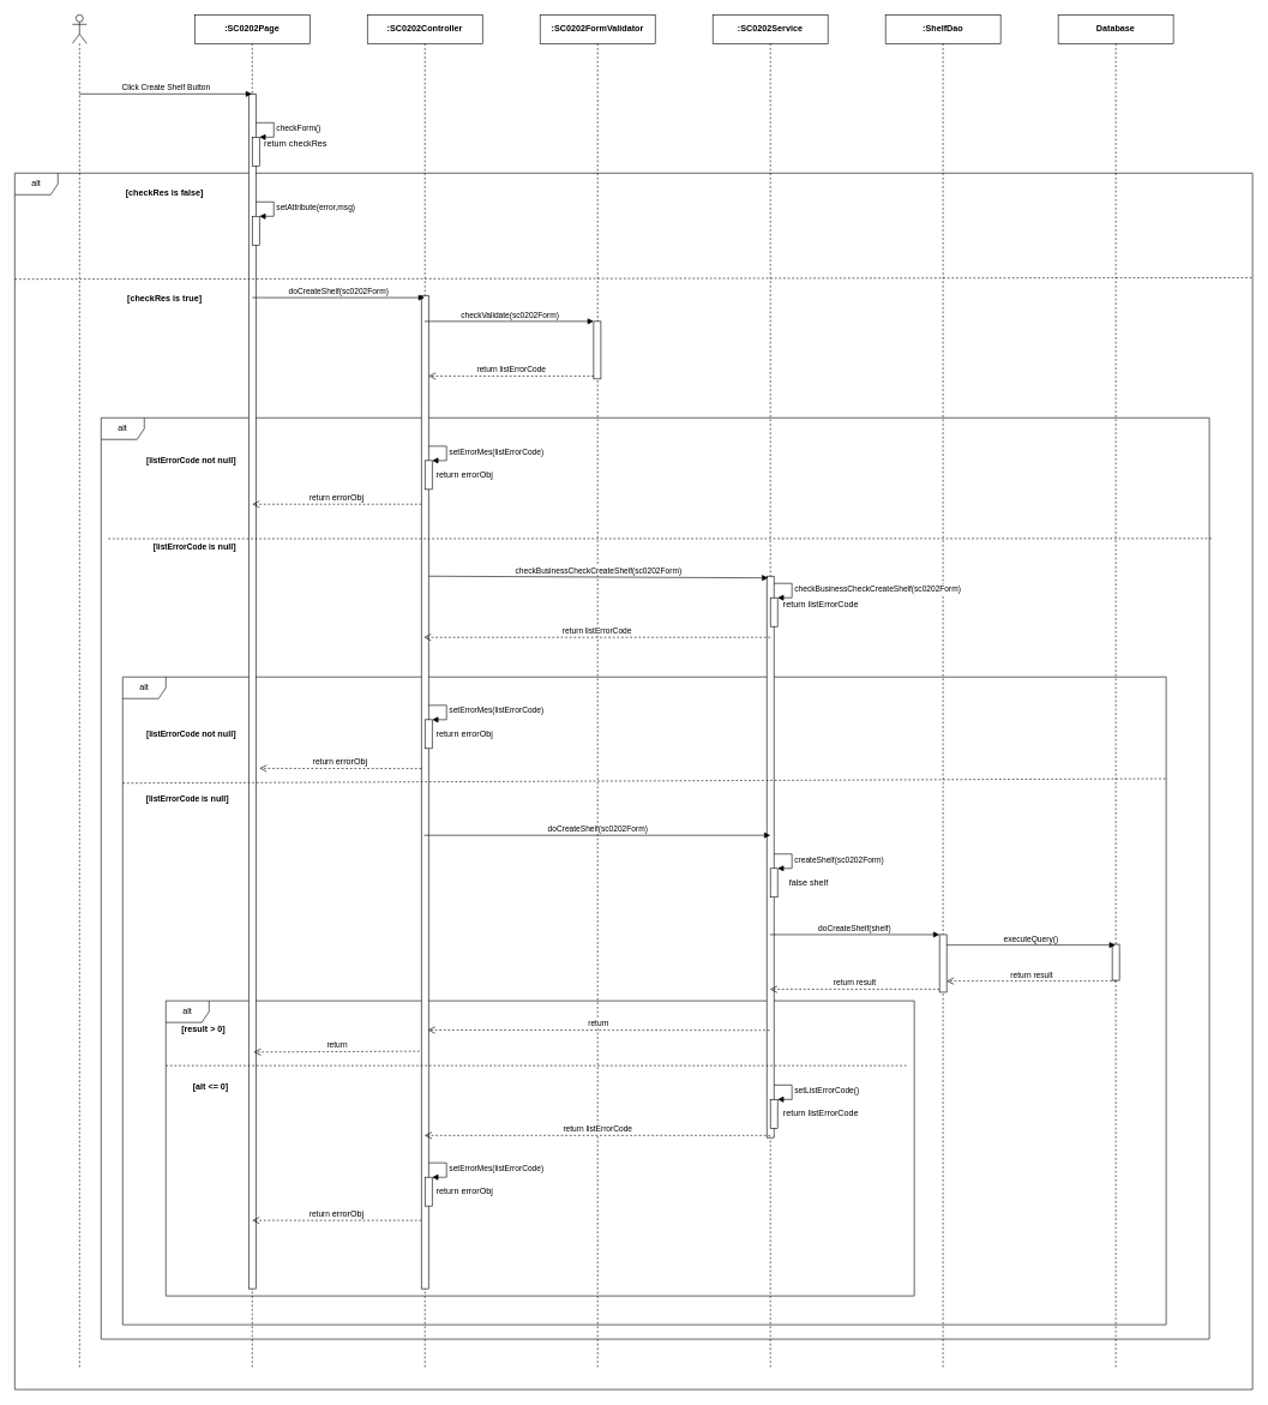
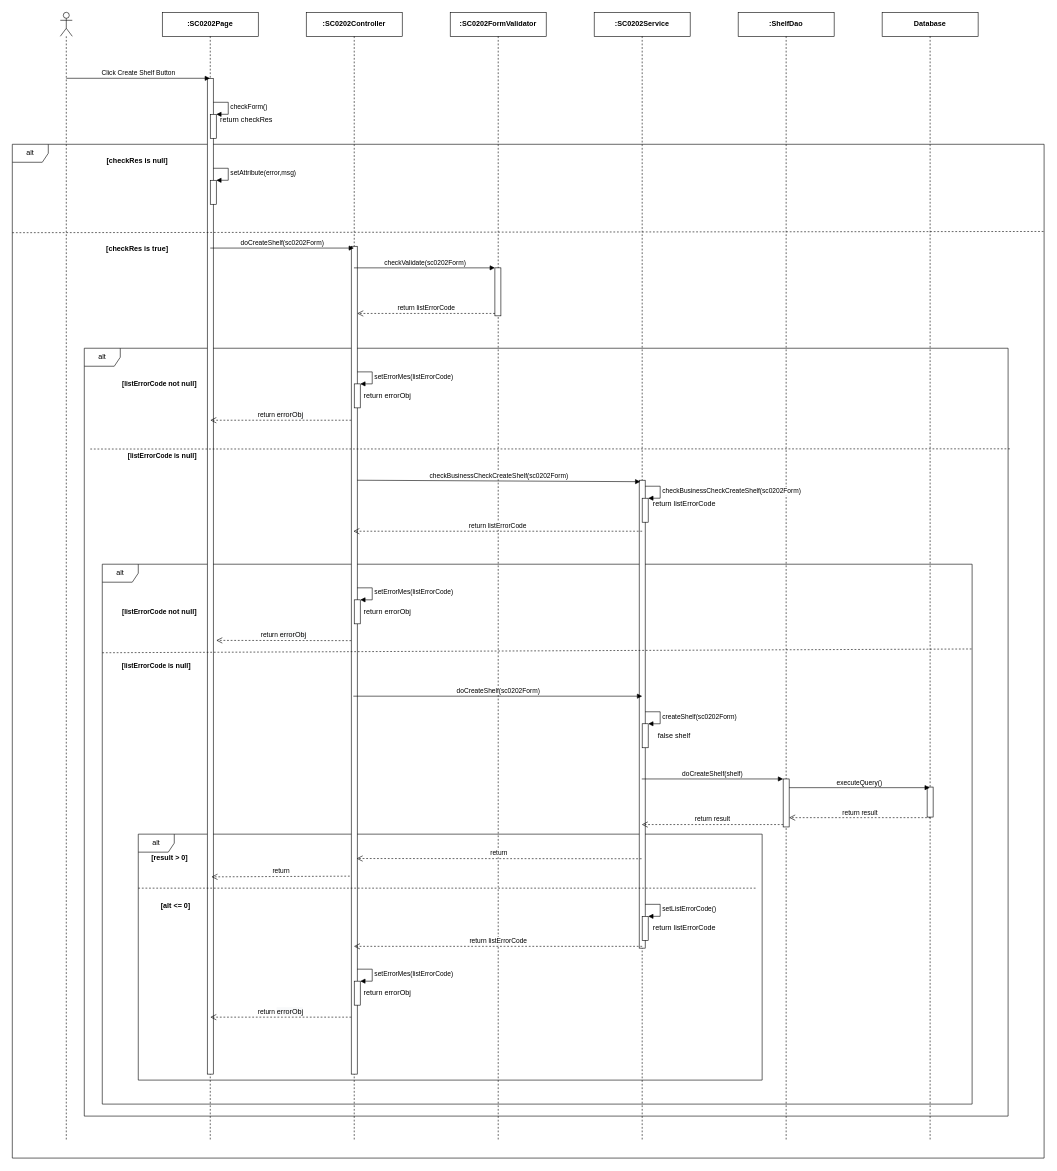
  <mxCell id="0" />
  <mxCell id="1" parent="0" />
  <mxCell id="2" value="alt" style="shape=umlFrame;whiteSpace=wrap;html=1;" parent="1" vertex="1"><mxGeometry x="230" y="1390" width="1040" height="410" as="geometry" /></mxCell>
  <mxCell id="3" value="alt" style="shape=umlFrame;whiteSpace=wrap;html=1;" parent="1" vertex="1"><mxGeometry x="20" y="240" width="1720" height="1690" as="geometry" /></mxCell>
  <mxCell id="4" value="alt" style="shape=umlFrame;whiteSpace=wrap;html=1;" parent="1" vertex="1"><mxGeometry x="140" y="580" width="1540" height="1280" as="geometry" /></mxCell>
  <mxCell id="5" value="alt" style="shape=umlFrame;whiteSpace=wrap;html=1;" parent="1" vertex="1"><mxGeometry x="170" y="940" width="1450" height="900" as="geometry" /></mxCell>
  <mxCell id="6" value="" style="shape=umlLifeline;participant=umlActor;perimeter=lifelinePerimeter;whiteSpace=wrap;html=1;container=1;collapsible=0;recursiveResize=0;verticalAlign=top;spacingTop=36;outlineConnect=0;" parent="1" vertex="1"><mxGeometry x="100" y="20" width="20" height="1880" as="geometry" /></mxCell>
  <mxCell id="7" value="&lt;b&gt;:SC0202Page&lt;/b&gt;" style="shape=umlLifeline;perimeter=lifelinePerimeter;whiteSpace=wrap;html=1;container=1;collapsible=0;recursiveResize=0;outlineConnect=0;" parent="1" vertex="1"><mxGeometry x="270" y="20" width="160" height="1880" as="geometry" /></mxCell>
  <mxCell id="8" value="" style="html=1;points=[];perimeter=orthogonalPerimeter;" parent="7" vertex="1"><mxGeometry x="75" y="110" width="10" height="1660" as="geometry" /></mxCell>
  <mxCell id="9" value="&lt;b&gt;:ShelfDao&lt;/b&gt;" style="shape=umlLifeline;perimeter=lifelinePerimeter;whiteSpace=wrap;html=1;container=1;collapsible=0;recursiveResize=0;outlineConnect=0;" parent="1" vertex="1"><mxGeometry x="1230" y="20" width="160" height="1880" as="geometry" /></mxCell>
  <mxCell id="10" value="&lt;b&gt;:&lt;/b&gt;&lt;b&gt;SC0202&lt;/b&gt;&lt;b&gt;Service&lt;/b&gt;" style="shape=umlLifeline;perimeter=lifelinePerimeter;whiteSpace=wrap;html=1;container=1;collapsible=0;recursiveResize=0;outlineConnect=0;" parent="1" vertex="1"><mxGeometry x="990" y="20" width="160" height="1880" as="geometry" /></mxCell>
  <mxCell id="11" value="" style="html=1;points=[];perimeter=orthogonalPerimeter;" parent="10" vertex="1"><mxGeometry x="75" y="780" width="10" height="780" as="geometry" /></mxCell>
  <mxCell id="12" value="&lt;b&gt;:SC0202FormValidator&lt;/b&gt;" style="shape=umlLifeline;perimeter=lifelinePerimeter;whiteSpace=wrap;html=1;container=1;collapsible=0;recursiveResize=0;outlineConnect=0;" parent="1" vertex="1"><mxGeometry x="750" y="20" width="160" height="1880" as="geometry" /></mxCell>
  <mxCell id="13" value="&lt;b&gt;:SC0202Controller&lt;/b&gt;" style="shape=umlLifeline;perimeter=lifelinePerimeter;whiteSpace=wrap;html=1;container=1;collapsible=0;recursiveResize=0;outlineConnect=0;" parent="1" vertex="1"><mxGeometry x="510" y="20" width="160" height="1880" as="geometry" /></mxCell>
  <mxCell id="14" value="" style="html=1;points=[];perimeter=orthogonalPerimeter;" parent="13" vertex="1"><mxGeometry x="75" y="390" width="10" height="1380" as="geometry" /></mxCell>
  <mxCell id="15" value="Click Create Shelf Button" style="html=1;verticalAlign=bottom;endArrow=block;" parent="1" target="7" edge="1"><mxGeometry width="80" relative="1" as="geometry"><mxPoint x="110" y="130" as="sourcePoint" /><mxPoint x="190" y="130" as="targetPoint" /></mxGeometry></mxCell>
  <mxCell id="16" value="doCreateShelf(sc0202Form)" style="html=1;verticalAlign=bottom;endArrow=block;" parent="1" edge="1"><mxGeometry width="80" relative="1" as="geometry"><mxPoint x="350" y="413" as="sourcePoint" /><mxPoint x="589.5" y="413" as="targetPoint" /></mxGeometry></mxCell>
  <mxCell id="17" value="" style="html=1;points=[];perimeter=orthogonalPerimeter;" parent="1" vertex="1"><mxGeometry x="824.5" y="446" width="10" height="80" as="geometry" /></mxCell>
  <mxCell id="18" value="checkValidate(sc0202Form)" style="html=1;verticalAlign=bottom;endArrow=block;entryX=0;entryY=0;" parent="1" target="17" edge="1"><mxGeometry relative="1" as="geometry"><mxPoint x="589.5" y="446" as="sourcePoint" /></mxGeometry></mxCell>
  <mxCell id="19" value="return listErrorCode" style="html=1;verticalAlign=bottom;endArrow=open;dashed=1;endSize=8;exitX=0;exitY=0.95;" parent="1" source="17" edge="1"><mxGeometry relative="1" as="geometry"><mxPoint x="595" y="522" as="targetPoint" /></mxGeometry></mxCell>
  <mxCell id="20" value="checkBusinessCheckCreateShelf(sc0202Form)" style="html=1;verticalAlign=bottom;endArrow=block;entryX=0.188;entryY=0.015;entryDx=0;entryDy=0;entryPerimeter=0;" parent="1" edge="1"><mxGeometry relative="1" as="geometry"><mxPoint x="595" y="800" as="sourcePoint" /><mxPoint x="1066.88" y="802.45" as="targetPoint" /></mxGeometry></mxCell>
  <mxCell id="21" value="return listErrorCode" style="html=1;verticalAlign=bottom;endArrow=open;dashed=1;endSize=8;" parent="1" edge="1"><mxGeometry relative="1" as="geometry"><mxPoint x="588.5" y="885" as="targetPoint" /><mxPoint x="1070" y="885" as="sourcePoint" /></mxGeometry></mxCell>
  <mxCell id="22" value="doCreateShelf(sc0202Form)" style="html=1;verticalAlign=bottom;endArrow=block;" parent="1" edge="1"><mxGeometry relative="1" as="geometry"><mxPoint x="588.5" y="1160" as="sourcePoint" /><mxPoint x="1070" y="1160" as="targetPoint" /></mxGeometry></mxCell>
  <mxCell id="23" value="" style="html=1;points=[];perimeter=orthogonalPerimeter;" parent="1" vertex="1"><mxGeometry x="1070" y="830" width="10" height="40" as="geometry" /></mxCell>
  <mxCell id="24" value="&lt;span style=&quot;text-align: center&quot;&gt;checkBusinessCheckCreate&lt;/span&gt;&lt;span style=&quot;text-align: center&quot;&gt;Shelf&lt;/span&gt;&lt;span style=&quot;text-align: center&quot;&gt;(sc0202Form)&lt;/span&gt;" style="edgeStyle=orthogonalEdgeStyle;html=1;align=left;spacingLeft=2;endArrow=block;rounded=0;entryX=1;entryY=0;" parent="1" target="23" edge="1"><mxGeometry relative="1" as="geometry"><mxPoint x="1075" y="810" as="sourcePoint" /><Array as="points"><mxPoint x="1100" y="810" /></Array></mxGeometry></mxCell>
  <mxCell id="25" value="return listErrorCode" style="text;html=1;align=center;verticalAlign=middle;resizable=0;points=[];autosize=1;" parent="1" vertex="1"><mxGeometry x="1080" y="830" width="120" height="20" as="geometry" /></mxCell>
  <mxCell id="26" value="" style="html=1;points=[];perimeter=orthogonalPerimeter;" parent="1" vertex="1"><mxGeometry x="1070" y="1206" width="10" height="40" as="geometry" /></mxCell>
  <mxCell id="27" value="create&lt;span style=&quot;text-align: center&quot;&gt;Shelf&lt;/span&gt;(&lt;span style=&quot;text-align: center&quot;&gt;sc0202Form&lt;/span&gt;)" style="edgeStyle=orthogonalEdgeStyle;html=1;align=left;spacingLeft=2;endArrow=block;rounded=0;entryX=1;entryY=0;" parent="1" target="26" edge="1"><mxGeometry relative="1" as="geometry"><mxPoint x="1075" y="1186" as="sourcePoint" /><Array as="points"><mxPoint x="1100" y="1186" /></Array></mxGeometry></mxCell>
  <mxCell id="28" value="false shelf" style="text;html=1;align=center;verticalAlign=middle;resizable=0;points=[];autosize=1;" parent="1" vertex="1"><mxGeometry x="1083" y="1216" width="80" height="20" as="geometry" /></mxCell>
  <mxCell id="29" value="" style="html=1;points=[];perimeter=orthogonalPerimeter;" parent="1" vertex="1"><mxGeometry x="1305" y="1298" width="10" height="80" as="geometry" /></mxCell>
  <mxCell id="30" value="doCreateShelf(shelf)" style="html=1;verticalAlign=bottom;endArrow=block;entryX=0;entryY=0;" parent="1" target="29" edge="1"><mxGeometry relative="1" as="geometry"><mxPoint x="1069.324" y="1298" as="sourcePoint" /></mxGeometry></mxCell>
  <mxCell id="31" value="return result" style="html=1;verticalAlign=bottom;endArrow=open;dashed=1;endSize=8;exitX=0;exitY=0.95;" parent="1" source="29" edge="1"><mxGeometry relative="1" as="geometry"><mxPoint x="1069.324" y="1374" as="targetPoint" /></mxGeometry></mxCell>
  <mxCell id="32" value="" style="html=1;points=[];perimeter=orthogonalPerimeter;" parent="1" vertex="1"><mxGeometry x="350" y="190" width="10" height="40" as="geometry" /></mxCell>
  <mxCell id="33" value="checkForm()" style="edgeStyle=orthogonalEdgeStyle;html=1;align=left;spacingLeft=2;endArrow=block;rounded=0;entryX=1;entryY=0;" parent="1" target="32" edge="1"><mxGeometry relative="1" as="geometry"><mxPoint x="355" y="170" as="sourcePoint" /><Array as="points"><mxPoint x="380" y="170" /></Array></mxGeometry></mxCell>
  <mxCell id="34" value="return checkRes" style="text;html=1;align=center;verticalAlign=middle;resizable=0;points=[];autosize=1;" parent="1" vertex="1"><mxGeometry x="360" y="190" width="100" height="20" as="geometry" /></mxCell>
- <mxCell id="35" value="&lt;b&gt;[checkRes is false]&lt;/b&gt;" style="text;html=1;align=center;verticalAlign=middle;resizable=0;points=[];autosize=1;" parent="1" vertex="1"><mxGeometry x="167.5" y="258" width="120" height="20" as="geometry" /></mxCell>
+ <mxCell id="35" value="&lt;b&gt;[checkRes is null]&lt;/b&gt;" style="text;html=1;align=center;verticalAlign=middle;resizable=0;points=[];autosize=1;" parent="1" vertex="1"><mxGeometry x="167.5" y="258" width="120" height="20" as="geometry" /></mxCell>
  <mxCell id="36" value="" style="html=1;points=[];perimeter=orthogonalPerimeter;" parent="1" vertex="1"><mxGeometry x="350" y="300" width="10" height="40" as="geometry" /></mxCell>
  <mxCell id="37" value="setAttribute(error,msg)" style="edgeStyle=orthogonalEdgeStyle;html=1;align=left;spacingLeft=2;endArrow=block;rounded=0;entryX=1;entryY=0;" parent="1" target="36" edge="1"><mxGeometry relative="1" as="geometry"><mxPoint x="355" y="280" as="sourcePoint" /><Array as="points"><mxPoint x="380" y="280" /></Array></mxGeometry></mxCell>
  <mxCell id="38" value="" style="endArrow=none;dashed=1;html=1;exitX=0;exitY=0.126;exitDx=0;exitDy=0;exitPerimeter=0;entryX=1;entryY=0.086;entryDx=0;entryDy=0;entryPerimeter=0;" parent="1" edge="1" target="3"><mxGeometry width="50" height="50" relative="1" as="geometry"><mxPoint x="20" y="387.36" as="sourcePoint" /><mxPoint x="1435.64" y="386" as="targetPoint" /></mxGeometry></mxCell>
  <mxCell id="39" value="&lt;b&gt;[checkRes is true]&lt;/b&gt;" style="text;html=1;align=center;verticalAlign=middle;resizable=0;points=[];autosize=1;" parent="1" vertex="1"><mxGeometry x="167.5" y="404" width="120" height="20" as="geometry" /></mxCell>
  <mxCell id="40" value="&lt;b&gt;&lt;span style=&quot;font-size: 11px ; background-color: rgb(255 , 255 , 255)&quot;&gt;[listErrorCode&amp;nbsp;&lt;/span&gt;not null]&lt;/b&gt;" style="text;html=1;align=center;verticalAlign=middle;resizable=0;points=[];autosize=1;" parent="1" vertex="1"><mxGeometry x="195" y="629.41" width="140" height="20" as="geometry" /></mxCell>
  <mxCell id="41" value="" style="html=1;points=[];perimeter=orthogonalPerimeter;" parent="1" vertex="1"><mxGeometry x="590" y="639.41" width="10" height="40" as="geometry" /></mxCell>
  <mxCell id="42" value="setErrorMes(listErrorCode)" style="edgeStyle=orthogonalEdgeStyle;html=1;align=left;spacingLeft=2;endArrow=block;rounded=0;entryX=1;entryY=0;" parent="1" target="41" edge="1"><mxGeometry relative="1" as="geometry"><mxPoint x="595" y="619.41" as="sourcePoint" /><Array as="points"><mxPoint x="620" y="619.41" /></Array></mxGeometry></mxCell>
  <mxCell id="43" value="return&amp;nbsp;&lt;span style=&quot;font-size: 12px ; background-color: rgb(248 , 249 , 250)&quot;&gt;errorObj&lt;/span&gt;" style="html=1;verticalAlign=bottom;endArrow=open;dashed=1;endSize=8;" parent="1" edge="1"><mxGeometry relative="1" as="geometry"><mxPoint x="585" y="700" as="sourcePoint" /><mxPoint x="350" y="700" as="targetPoint" /></mxGeometry></mxCell>
  <mxCell id="44" value="return errorObj" style="text;html=1;align=center;verticalAlign=middle;resizable=0;points=[];autosize=1;" parent="1" vertex="1"><mxGeometry x="600" y="649.41" width="90" height="20" as="geometry" /></mxCell>
  <mxCell id="45" value="&lt;b&gt;&lt;span style=&quot;font-size: 11px ; background-color: rgb(255 , 255 , 255)&quot;&gt;[listErrorCode&amp;nbsp;&lt;/span&gt;not null]&lt;/b&gt;" style="text;html=1;align=center;verticalAlign=middle;resizable=0;points=[];autosize=1;" parent="1" vertex="1"><mxGeometry x="195" y="1010" width="140" height="20" as="geometry" /></mxCell>
  <mxCell id="46" value="" style="html=1;points=[];perimeter=orthogonalPerimeter;" parent="1" vertex="1"><mxGeometry x="590" y="999.41" width="10" height="40" as="geometry" /></mxCell>
  <mxCell id="47" value="setErrorMes(listErrorCode)" style="edgeStyle=orthogonalEdgeStyle;html=1;align=left;spacingLeft=2;endArrow=block;rounded=0;entryX=1;entryY=0;" parent="1" target="46" edge="1"><mxGeometry relative="1" as="geometry"><mxPoint x="595" y="979.41" as="sourcePoint" /><Array as="points"><mxPoint x="620" y="979.41" /></Array></mxGeometry></mxCell>
  <mxCell id="48" value="return&amp;nbsp;&lt;span style=&quot;font-size: 12px ; background-color: rgb(248 , 249 , 250)&quot;&gt;errorObj&lt;/span&gt;" style="html=1;verticalAlign=bottom;endArrow=open;dashed=1;endSize=8;" parent="1" edge="1"><mxGeometry relative="1" as="geometry"><mxPoint x="585" y="1067.41" as="sourcePoint" /><mxPoint x="360" y="1067" as="targetPoint" /></mxGeometry></mxCell>
  <mxCell id="49" value="return errorObj" style="text;html=1;align=center;verticalAlign=middle;resizable=0;points=[];autosize=1;" parent="1" vertex="1"><mxGeometry x="600" y="1009.41" width="90" height="20" as="geometry" /></mxCell>
  <mxCell id="50" value="" style="html=1;points=[];perimeter=orthogonalPerimeter;" parent="1" vertex="1"><mxGeometry x="1070" y="1527" width="10" height="40" as="geometry" /></mxCell>
  <mxCell id="51" value="setListErrorCode()" style="edgeStyle=orthogonalEdgeStyle;html=1;align=left;spacingLeft=2;endArrow=block;rounded=0;entryX=1;entryY=0;" parent="1" target="50" edge="1"><mxGeometry relative="1" as="geometry"><mxPoint x="1075" y="1507" as="sourcePoint" /><Array as="points"><mxPoint x="1100" y="1507" /></Array></mxGeometry></mxCell>
  <mxCell id="52" value="return listErrorCode" style="text;html=1;align=center;verticalAlign=middle;resizable=0;points=[];autosize=1;" parent="1" vertex="1"><mxGeometry x="1080" y="1537" width="120" height="20" as="geometry" /></mxCell>
  <mxCell id="53" value="" style="html=1;points=[];perimeter=orthogonalPerimeter;" parent="1" vertex="1"><mxGeometry x="590" y="1635.06" width="10" height="40" as="geometry" /></mxCell>
  <mxCell id="54" value="setErrorMes(listErrorCode)" style="edgeStyle=orthogonalEdgeStyle;html=1;align=left;spacingLeft=2;endArrow=block;rounded=0;entryX=1;entryY=0;" parent="1" target="53" edge="1"><mxGeometry relative="1" as="geometry"><mxPoint x="595" y="1615.06" as="sourcePoint" /><Array as="points"><mxPoint x="620" y="1615.06" /></Array></mxGeometry></mxCell>
  <mxCell id="55" value="return&amp;nbsp;&lt;span style=&quot;font-size: 12px ; background-color: rgb(248 , 249 , 250)&quot;&gt;errorObj&lt;/span&gt;" style="html=1;verticalAlign=bottom;endArrow=open;dashed=1;endSize=8;" parent="1" edge="1"><mxGeometry relative="1" as="geometry"><mxPoint x="585" y="1695.06" as="sourcePoint" /><mxPoint x="350" y="1695.06" as="targetPoint" /></mxGeometry></mxCell>
  <mxCell id="56" value="return errorObj" style="text;html=1;align=center;verticalAlign=middle;resizable=0;points=[];autosize=1;" parent="1" vertex="1"><mxGeometry x="600" y="1645.06" width="90" height="20" as="geometry" /></mxCell>
  <mxCell id="57" value="return listErrorCode" style="html=1;verticalAlign=bottom;endArrow=open;dashed=1;endSize=8;" parent="1" edge="1"><mxGeometry relative="1" as="geometry"><mxPoint x="589.5" y="1577" as="targetPoint" /><mxPoint x="1070" y="1577" as="sourcePoint" /></mxGeometry></mxCell>
  <mxCell id="58" value="" style="endArrow=none;dashed=1;html=1;entryX=1.002;entryY=0.131;entryDx=0;entryDy=0;entryPerimeter=0;" parent="1" target="4" edge="1"><mxGeometry width="50" height="50" relative="1" as="geometry"><mxPoint x="150" y="748" as="sourcePoint" /><mxPoint x="790" y="739" as="targetPoint" /></mxGeometry></mxCell>
  <mxCell id="59" value="&lt;b&gt;&lt;span style=&quot;font-size: 11px ; background-color: rgb(255 , 255 , 255)&quot;&gt;[listErrorCode is&lt;/span&gt;&amp;nbsp;null]&lt;/b&gt;" style="text;html=1;align=center;verticalAlign=middle;resizable=0;points=[];autosize=1;" parent="1" vertex="1"><mxGeometry x="205" y="750" width="130" height="20" as="geometry" /></mxCell>
  <mxCell id="60" value="&lt;b&gt;&lt;span style=&quot;font-size: 11px ; background-color: rgb(255 , 255 , 255)&quot;&gt;[listErrorCode is&lt;/span&gt;&amp;nbsp;null]&lt;/b&gt;" style="text;html=1;align=center;verticalAlign=middle;resizable=0;points=[];autosize=1;" parent="1" vertex="1"><mxGeometry x="195" y="1100" width="130" height="20" as="geometry" /></mxCell>
  <mxCell id="61" value="" style="endArrow=none;dashed=1;html=1;exitX=0;exitY=0.164;exitDx=0;exitDy=0;exitPerimeter=0;entryX=1.001;entryY=0.157;entryDx=0;entryDy=0;entryPerimeter=0;" parent="1" source="5" edge="1" target="5"><mxGeometry width="50" height="50" relative="1" as="geometry"><mxPoint x="220" y="1080" as="sourcePoint" /><mxPoint x="1330" y="1080" as="targetPoint" /></mxGeometry></mxCell>
  <mxCell id="62" value="&lt;b&gt;[result &amp;gt; 0]&lt;/b&gt;" style="text;html=1;strokeColor=none;fillColor=none;align=center;verticalAlign=middle;whiteSpace=wrap;rounded=0;" parent="1" vertex="1"><mxGeometry x="240" y="1420" width="85" height="20" as="geometry" /></mxCell>
  <mxCell id="63" value="" style="endArrow=none;dashed=1;html=1;" parent="1" edge="1"><mxGeometry width="50" height="50" relative="1" as="geometry"><mxPoint x="230" y="1480" as="sourcePoint" /><mxPoint x="1260" y="1480" as="targetPoint" /></mxGeometry></mxCell>
  <mxCell id="64" value="&lt;b&gt;[alt &amp;lt;= 0]&lt;/b&gt;" style="text;html=1;strokeColor=none;fillColor=none;align=center;verticalAlign=middle;whiteSpace=wrap;rounded=0;" parent="1" vertex="1"><mxGeometry x="250" y="1500" width="85" height="20" as="geometry" /></mxCell>
  <mxCell id="65" value="return" style="html=1;verticalAlign=bottom;endArrow=open;dashed=1;endSize=8;entryX=1;entryY=0.749;entryDx=0;entryDy=0;entryPerimeter=0;" parent="1" edge="1"><mxGeometry relative="1" as="geometry"><mxPoint x="594" y="1430.62" as="targetPoint" /><mxPoint x="1069" y="1431" as="sourcePoint" /></mxGeometry></mxCell>
  <mxCell id="66" value="return" style="html=1;verticalAlign=bottom;endArrow=open;dashed=1;endSize=8;exitX=-0.2;exitY=0.747;entryX=1;entryY=0.749;entryDx=0;entryDy=0;entryPerimeter=0;exitDx=0;exitDy=0;exitPerimeter=0;" parent="1" edge="1"><mxGeometry relative="1" as="geometry"><mxPoint x="352" y="1461.2" as="targetPoint" /><mxPoint x="582.5" y="1460" as="sourcePoint" /></mxGeometry></mxCell>
  <mxCell id="67" value="&lt;b&gt;Database&lt;/b&gt;" style="shape=umlLifeline;perimeter=lifelinePerimeter;whiteSpace=wrap;html=1;container=1;collapsible=0;recursiveResize=0;outlineConnect=0;" vertex="1" parent="1"><mxGeometry x="1470" y="20" width="160" height="1880" as="geometry" /></mxCell>
  <mxCell id="68" value="" style="html=1;points=[];perimeter=orthogonalPerimeter;" vertex="1" parent="1"><mxGeometry x="1545" y="1311.5" width="10" height="50" as="geometry" /></mxCell>
  <mxCell id="69" value="executeQuery()" style="html=1;verticalAlign=bottom;endArrow=block;" edge="1" parent="1"><mxGeometry relative="1" as="geometry"><mxPoint x="1315.004" y="1312.5" as="sourcePoint" /><mxPoint x="1549.5" y="1312.5" as="targetPoint" /></mxGeometry></mxCell>
  <mxCell id="70" value="return result" style="html=1;verticalAlign=bottom;endArrow=open;dashed=1;endSize=8;exitX=0;exitY=0.95;" edge="1" parent="1"><mxGeometry relative="1" as="geometry"><mxPoint x="1315.004" y="1362.5" as="targetPoint" /><mxPoint x="1550.68" y="1362.5" as="sourcePoint" /></mxGeometry></mxCell>
